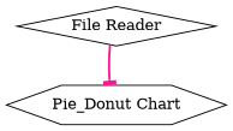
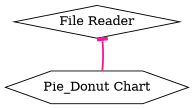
  digraph {
    rankdir=TB
    n1 [label="File Reader" shape=diamond]
    n2 [label="Pie_Donut Chart" shape=hexagon]
-   n1 -> n2 [color=deeppink style=bold arrowhead=tee]
+   n2 -> n1 [color=deeppink style=bold arrowhead=tee]
  }
